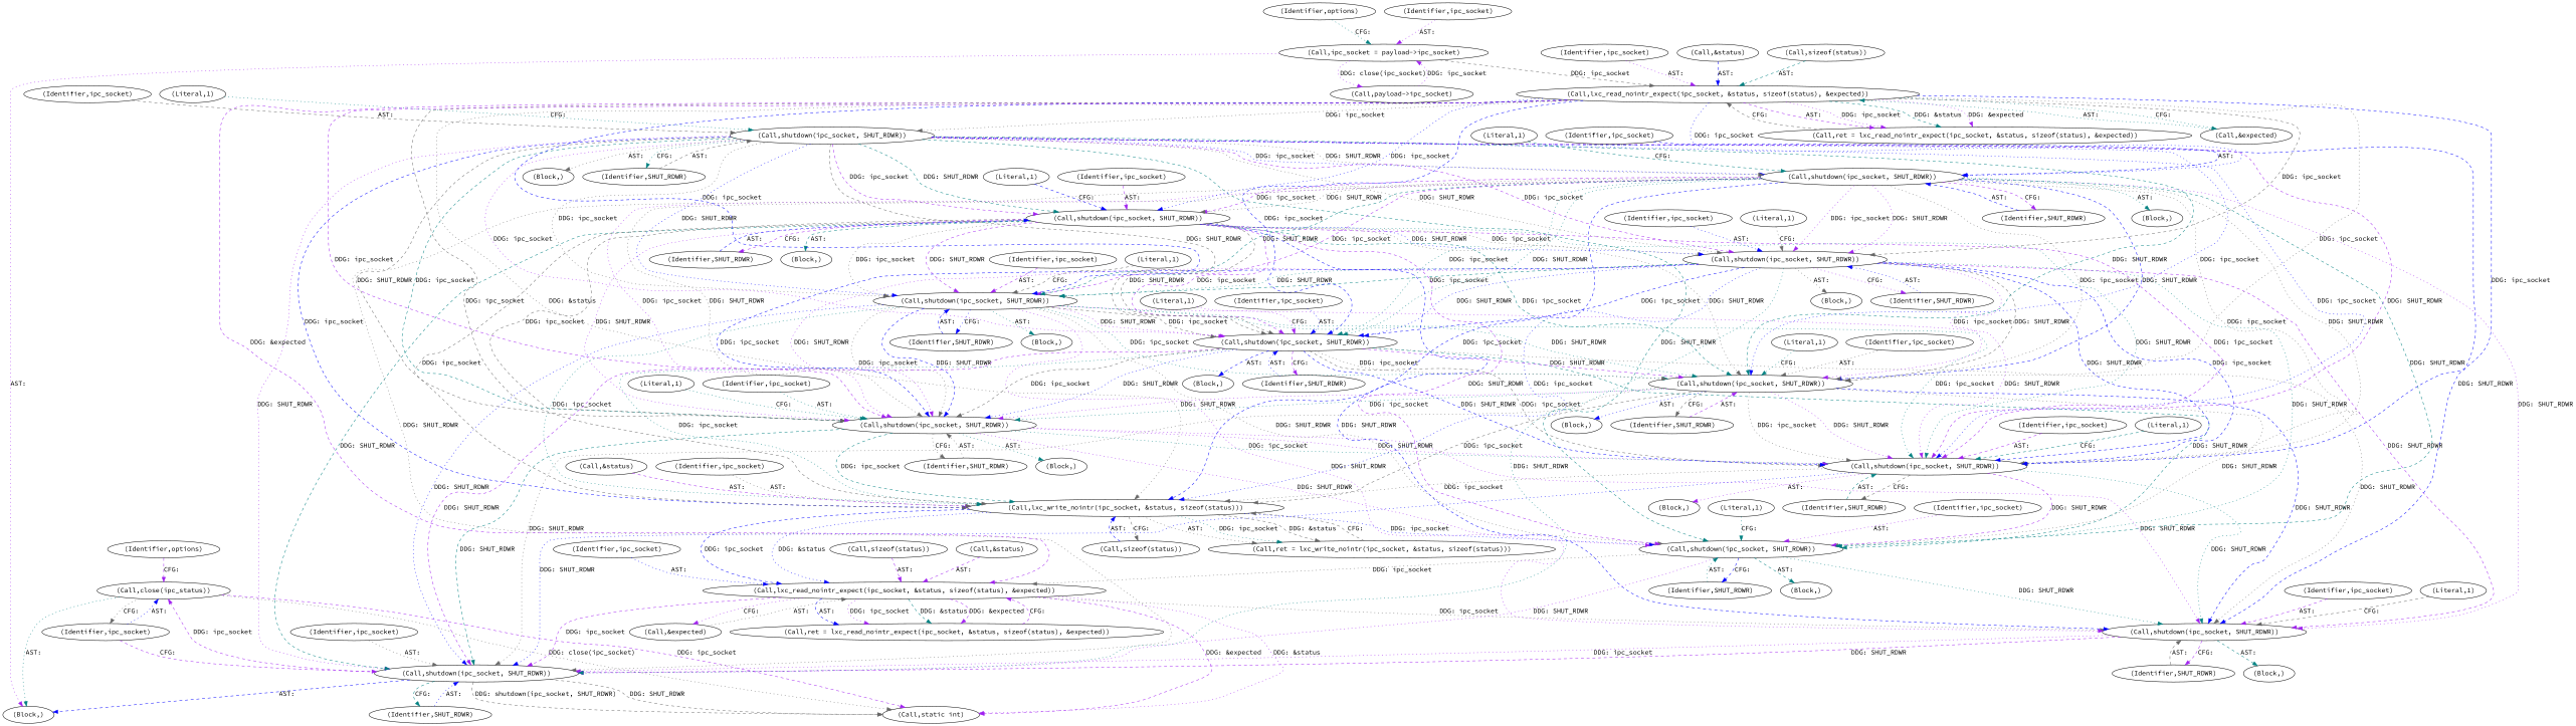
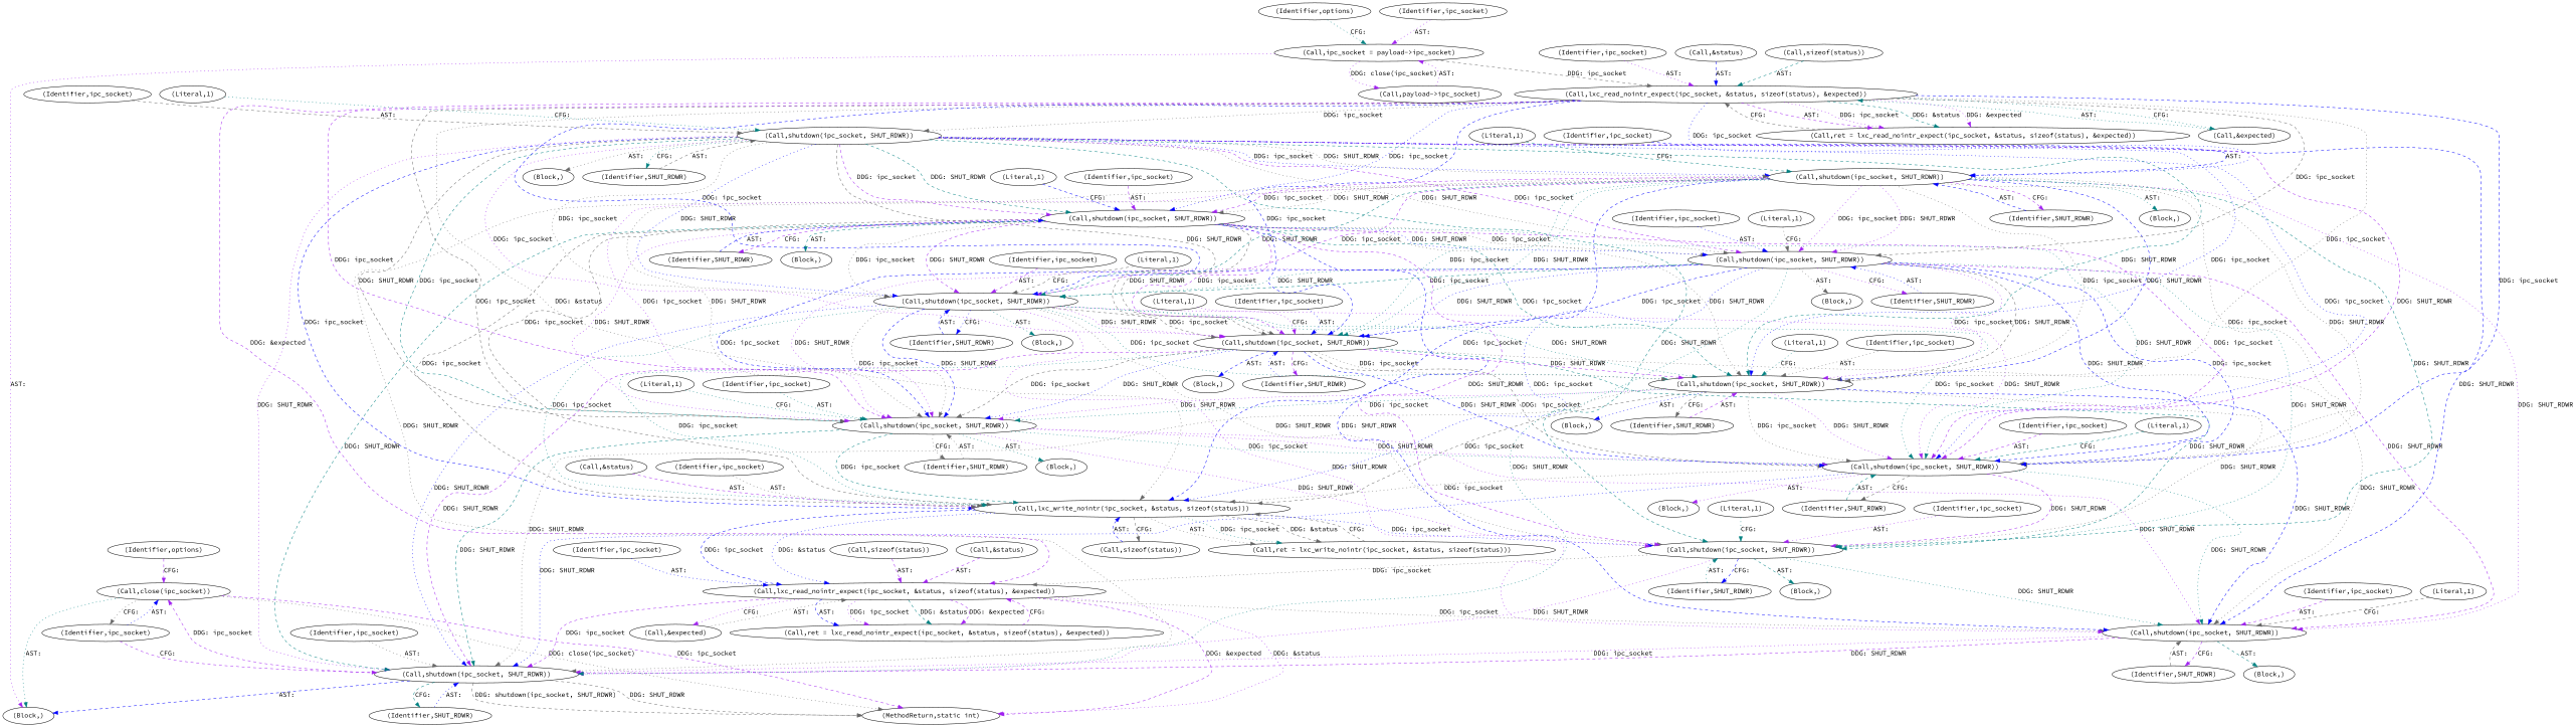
  digraph {
    fontname="Source Code Pro"
    node [fontname="Source Code Pro"]
    edge [color=purple fontname="Source Code Pro" style=dotted]
-   n1 [label="(Call,close(ipc_status))"]
+   n1 [label="(Call,close(ipc_socket))"]
    n2 [label="(Block,)"]
    n3 [label="(Identifier,ipc_socket)"]
-   n4 [label="(Call,static int)"]
+   n4 [label="(MethodReturn,static int)"]
    n5 [label="(Call,shutdown(ipc_socket, SHUT_RDWR))"]
    n6 [label="(Identifier,SHUT_RDWR)"]
    n7 [label="(Call,shutdown(ipc_socket, SHUT_RDWR))"]
    n8 [label="(Identifier,SHUT_RDWR)"]
    n9 [label="(Block,)"]
    n10 [label="(Call,lxc_read_nointr_expect(ipc_socket, &status, sizeof(status), &expected))"]
    n11 [label="(Call,ret = lxc_read_nointr_expect(ipc_socket, &status, sizeof(status), &expected))"]
    n12 [label="(Call,&expected)"]
    n13 [label="(Call,lxc_write_nointr(ipc_socket, &status, sizeof(status)))"]
    n14 [label="(Call,shutdown(ipc_socket, SHUT_RDWR))"]
    n15 [label="(Call,ret = lxc_write_nointr(ipc_socket, &status, sizeof(status)))"]
    n16 [label="(Call,sizeof(status))"]
    n17 [label="(Identifier,SHUT_RDWR)"]
    n18 [label="(Block,)"]
    n19 [label="(Call,shutdown(ipc_socket, SHUT_RDWR))"]
    n20 [label="(Call,shutdown(ipc_socket, SHUT_RDWR))"]
    n21 [label="(Call,shutdown(ipc_socket, SHUT_RDWR))"]
    n22 [label="(Call,shutdown(ipc_socket, SHUT_RDWR))"]
    n23 [label="(Call,shutdown(ipc_socket, SHUT_RDWR))"]
    n24 [label="(Identifier,SHUT_RDWR)"]
    n25 [label="(Block,)"]
    n26 [label="(Identifier,SHUT_RDWR)"]
    n27 [label="(Block,)"]
    n28 [label="(Block,)"]
    n29 [label="(Identifier,SHUT_RDWR)"]
    n30 [label="(Block,)"]
    n31 [label="(Identifier,SHUT_RDWR)"]
    n32 [label="(Identifier,SHUT_RDWR)"]
    n33 [label="(Block,)"]
    n34 [label="(Call,shutdown(ipc_socket, SHUT_RDWR))"]
    n35 [label="(Block,)"]
    n36 [label="(Identifier,SHUT_RDWR)"]
    n37 [label="(Call,shutdown(ipc_socket, SHUT_RDWR))"]
    n38 [label="(Call,shutdown(ipc_socket, SHUT_RDWR))"]
    n39 [label="(Call,shutdown(ipc_socket, SHUT_RDWR))"]
    n40 [label="(Block,)"]
    n41 [label="(Identifier,SHUT_RDWR)"]
    n42 [label="(Identifier,SHUT_RDWR)"]
    n43 [label="(Block,)"]
    n44 [label="(Block,)"]
    n45 [label="(Identifier,SHUT_RDWR)"]
    n46 [label="(Call,lxc_read_nointr_expect(ipc_socket, &status, sizeof(status), &expected))"]
    n47 [label="(Call,ret = lxc_read_nointr_expect(ipc_socket, &status, sizeof(status), &expected))"]
    n48 [label="(Call,&expected)"]
    n49 [label="(Call,ipc_socket = payload->ipc_socket)"]
    n50 [label="(Call,payload->ipc_socket)"]
    n51 [label="(Call,&status)"]
    n52 [label="(Identifier,options)"]
    n53 [label="(Literal,1)"]
    n54 [label="(Identifier,ipc_socket)"]
    n55 [label="(Identifier,ipc_socket)"]
    n56 [label="(Identifier,ipc_socket)"]
    n57 [label="(Identifier,ipc_socket)"]
    n58 [label="(Literal,1)"]
    n59 [label="(Literal,1)"]
    n60 [label="(Call,&status)"]
    n61 [label="(Literal,1)"]
    n62 [label="(Literal,1)"]
    n63 [label="(Identifier,ipc_socket)"]
    n64 [label="(Literal,1)"]
    n65 [label="(Literal,1)"]
    n66 [label="(Identifier,ipc_socket)"]
    n67 [label="(Literal,1)"]
    n68 [label="(Literal,1)"]
    n69 [label="(Identifier,ipc_socket)"]
    n70 [label="(Identifier,ipc_socket)"]
    n71 [label="(Identifier,ipc_socket)"]
    n72 [label="(Identifier,ipc_socket)"]
    n73 [label="(Identifier,ipc_socket)"]
    n74 [label="(Identifier,ipc_socket)"]
    n75 [label="(Call,sizeof(status))"]
    n76 [label="(Literal,1)"]
    n77 [label="(Identifier,options)"]
    n78 [label="(Call,&status)"]
    n79 [label="(Identifier,ipc_socket)"]
    n80 [label="(Call,sizeof(status))"]
    n81 [label="(Identifier,ipc_socket)"]
    n82 [label="(Identifier,ipc_socket)"]
    n83 [label="(Identifier,ipc_socket)"]
    n84 [label="(Literal,1)"]
    n1 -> n2 [color=teal label="AST: "]
    n1 -> n3 [color=gray40 label="CFG: "]
    n1 -> n4 [color=gray40 label="DDG: close(ipc_socket)"]
    n1 -> n4 [label="DDG: ipc_socket" style=dashed]
    n3 -> n1 [color=blue label="AST: "]
    n3 -> n5 [label="CFG: " style=dashed]
    n5 -> n1 [label="DDG: ipc_socket" style=dashed]
    n5 -> n2 [color=blue label="AST: " style=dashed]
    n5 -> n4 [color=gray40 label="DDG: SHUT_RDWR" style=dashed]
    n5 -> n4 [color=gray40 label="DDG: shutdown(ipc_socket, SHUT_RDWR)" style=dashed]
    n5 -> n6 [color=teal label="CFG: " style=dashed]
    n6 -> n5 [color=blue label="AST: "]
    n7 -> n5 [label="DDG: ipc_socket"]
    n7 -> n5 [label="DDG: SHUT_RDWR" style=dashed]
    n7 -> n8 [label="CFG: " style=dashed]
    n7 -> n9 [color=teal label="AST: " style=dashed]
    n8 -> n7 [color=gray40 label="AST: " style=dashed]
    n10 -> n4 [label="DDG: &status"]
    n10 -> n4 [label="DDG: &expected" style=dashed]
    n10 -> n5 [label="DDG: ipc_socket" style=dashed]
    n10 -> n7 [color=gray40 label="DDG: ipc_socket"]
    n10 -> n11 [color=blue label="AST: " style=dashed]
    n10 -> n11 [label="DDG: ipc_socket"]
    n10 -> n11 [color=teal label="DDG: &status" style=dashed]
    n10 -> n11 [label="DDG: &expected" style=dashed]
    n10 -> n12 [label="CFG: "]
    n11 -> n10 [label="CFG: " style=dashed]
    n12 -> n10 [color=gray40 label="AST: "]
    n13 -> n10 [color=blue label="DDG: ipc_socket" style=dashed]
    n13 -> n10 [color=blue label="DDG: &status"]
    n13 -> n14 [color=blue label="DDG: ipc_socket"]
    n13 -> n15 [color=gray40 label="AST: "]
    n13 -> n15 [color=teal label="DDG: ipc_socket"]
    n13 -> n15 [color=gray40 label="DDG: &status" style=dashed]
    n13 -> n16 [color=gray40 label="CFG: " style=dashed]
    n14 -> n5 [label="DDG: SHUT_RDWR"]
    n14 -> n7 [color=teal label="DDG: SHUT_RDWR"]
    n14 -> n10 [color=gray40 label="DDG: ipc_socket"]
    n14 -> n17 [color=blue label="CFG: " style=dashed]
    n14 -> n18 [color=teal label="AST: " style=dashed]
    n15 -> n13 [color=gray40 label="CFG: " style=dashed]
    n16 -> n13 [color=blue label="AST: " style=dashed]
    n17 -> n14 [color=teal label="AST: "]
    n19 -> n5 [color=blue label="DDG: SHUT_RDWR"]
    n19 -> n7 [label="DDG: SHUT_RDWR"]
    n19 -> n13 [color=teal label="DDG: ipc_socket"]
    n19 -> n14 [color=gray40 label="DDG: SHUT_RDWR"]
    n19 -> n20 [color=gray40 label="DDG: ipc_socket"]
    n19 -> n20 [color=blue label="DDG: SHUT_RDWR" style=dashed]
    n19 -> n21 [color=teal label="DDG: ipc_socket"]
    n19 -> n21 [color=teal label="DDG: SHUT_RDWR"]
    n19 -> n22 [color=gray40 label="DDG: ipc_socket" style=dashed]
    n19 -> n22 [label="DDG: SHUT_RDWR"]
    n19 -> n23 [color=teal label="DDG: ipc_socket"]
    n19 -> n23 [label="DDG: SHUT_RDWR"]
    n19 -> n24 [color=blue label="CFG: "]
    n19 -> n25 [color=teal label="AST: "]
    n20 -> n5 [color=teal label="DDG: SHUT_RDWR" style=dashed]
    n20 -> n7 [label="DDG: SHUT_RDWR"]
    n20 -> n13 [color=teal label="DDG: ipc_socket" style=dashed]
    n20 -> n14 [label="DDG: SHUT_RDWR"]
    n20 -> n23 [color=teal label="DDG: ipc_socket"]
    n20 -> n23 [label="DDG: SHUT_RDWR"]
    n20 -> n26 [color=gray40 label="CFG: "]
    n20 -> n27 [color=teal label="AST: "]
    n21 -> n5 [color=gray40 label="DDG: SHUT_RDWR"]
    n21 -> n7 [color=blue label="DDG: SHUT_RDWR" style=dashed]
    n21 -> n13 [color=gray40 label="DDG: ipc_socket" style=dashed]
    n21 -> n14 [color=gray40 label="DDG: SHUT_RDWR"]
    n21 -> n20 [color=teal label="DDG: ipc_socket"]
    n21 -> n20 [label="DDG: SHUT_RDWR"]
    n21 -> n23 [color=gray40 label="DDG: ipc_socket"]
    n21 -> n23 [label="DDG: SHUT_RDWR"]
    n21 -> n28 [color=blue label="AST: "]
    n21 -> n29 [color=gray40 label="CFG: " style=dashed]
    n22 -> n5 [label="DDG: SHUT_RDWR" style=dashed]
    n22 -> n7 [color=gray40 label="DDG: SHUT_RDWR"]
    n22 -> n13 [color=teal label="DDG: ipc_socket"]
    n22 -> n14 [color=teal label="DDG: SHUT_RDWR" style=dashed]
    n22 -> n20 [color=gray40 label="DDG: ipc_socket" style=dashed]
    n22 -> n20 [color=blue label="DDG: SHUT_RDWR"]
    n22 -> n21 [color=gray40 label="DDG: ipc_socket"]
    n22 -> n21 [label="DDG: SHUT_RDWR" style=dashed]
    n22 -> n23 [color=gray40 label="DDG: ipc_socket" style=dashed]
    n22 -> n23 [color=blue label="DDG: SHUT_RDWR" style=dashed]
    n22 -> n30 [color=blue label="AST: " style=dashed]
    n22 -> n31 [label="CFG: " style=dashed]
    n23 -> n5 [color=blue label="DDG: SHUT_RDWR"]
    n23 -> n7 [color=teal label="DDG: SHUT_RDWR"]
    n23 -> n13 [color=gray40 label="DDG: ipc_socket"]
    n23 -> n14 [label="DDG: SHUT_RDWR" style=dashed]
    n23 -> n32 [color=gray40 label="CFG: " style=dashed]
    n23 -> n33 [label="AST: "]
    n24 -> n19 [color=blue label="AST: " style=dashed]
    n26 -> n20 [color=gray40 label="AST: "]
    n29 -> n21 [label="AST: " style=dashed]
    n31 -> n22 [color=blue label="AST: "]
    n32 -> n23 [color=teal label="AST: " style=dashed]
    n34 -> n5 [color=teal label="DDG: SHUT_RDWR"]
    n34 -> n7 [label="DDG: SHUT_RDWR" style=dashed]
    n34 -> n13 [color=blue label="DDG: ipc_socket"]
    n34 -> n14 [color=teal label="DDG: SHUT_RDWR"]
    n34 -> n19 [color=teal label="DDG: ipc_socket" style=dashed]
    n34 -> n19 [color=teal label="DDG: SHUT_RDWR"]
    n34 -> n20 [color=blue label="DDG: ipc_socket" style=dashed]
    n34 -> n20 [label="DDG: SHUT_RDWR"]
    n34 -> n21 [label="DDG: ipc_socket"]
    n34 -> n21 [color=gray40 label="DDG: SHUT_RDWR" style=dashed]
    n34 -> n22 [color=blue label="DDG: ipc_socket" style=dashed]
    n34 -> n22 [color=blue label="DDG: SHUT_RDWR"]
    n34 -> n23 [color=blue label="DDG: ipc_socket" style=dashed]
    n34 -> n23 [color=blue label="DDG: SHUT_RDWR" style=dashed]
    n34 -> n35 [color=gray40 label="AST: "]
    n34 -> n36 [label="CFG: "]
    n36 -> n34 [color=blue label="AST: "]
    n37 -> n5 [label="DDG: SHUT_RDWR"]
    n37 -> n7 [color=blue label="DDG: SHUT_RDWR" style=dashed]
    n37 -> n13 [color=blue label="DDG: ipc_socket" style=dashed]
    n37 -> n14 [color=teal label="DDG: SHUT_RDWR" style=dashed]
    n37 -> n19 [color=gray40 label="DDG: ipc_socket"]
    n37 -> n19 [color=blue label="DDG: SHUT_RDWR"]
    n37 -> n20 [color=teal label="DDG: ipc_socket" style=dashed]
    n37 -> n20 [color=gray40 label="DDG: SHUT_RDWR" style=dashed]
    n37 -> n21 [color=blue label="DDG: ipc_socket"]
    n37 -> n21 [color=teal label="DDG: SHUT_RDWR" style=dashed]
    n37 -> n22 [label="DDG: ipc_socket"]
    n37 -> n22 [color=gray40 label="DDG: SHUT_RDWR" style=dashed]
    n37 -> n23 [color=blue label="DDG: ipc_socket"]
    n37 -> n23 [label="DDG: SHUT_RDWR" style=dashed]
    n37 -> n34 [label="DDG: ipc_socket" style=dashed]
    n37 -> n34 [color=gray40 label="DDG: SHUT_RDWR"]
    n37 -> n38 [label="DDG: ipc_socket" style=dashed]
    n37 -> n38 [color=teal label="DDG: SHUT_RDWR" style=dashed]
    n37 -> n39 [color=blue label="DDG: ipc_socket"]
    n37 -> n39 [color=gray40 label="DDG: SHUT_RDWR"]
    n37 -> n40 [color=gray40 label="AST: "]
    n37 -> n41 [color=teal label="CFG: "]
    n38 -> n5 [color=teal label="DDG: SHUT_RDWR" style=dashed]
    n38 -> n7 [color=blue label="DDG: SHUT_RDWR" style=dashed]
    n38 -> n13 [color=gray40 label="DDG: ipc_socket" style=dashed]
    n38 -> n14 [label="DDG: SHUT_RDWR" style=dashed]
    n38 -> n19 [color=gray40 label="DDG: ipc_socket"]
    n38 -> n19 [label="DDG: SHUT_RDWR" style=dashed]
    n38 -> n20 [color=gray40 label="DDG: ipc_socket" style=dashed]
    n38 -> n20 [label="DDG: SHUT_RDWR"]
    n38 -> n21 [color=teal label="DDG: ipc_socket" style=dashed]
    n38 -> n21 [color=gray40 label="DDG: SHUT_RDWR"]
    n38 -> n22 [label="DDG: ipc_socket" style=dashed]
    n38 -> n22 [color=gray40 label="DDG: SHUT_RDWR" style=dashed]
    n38 -> n23 [label="DDG: ipc_socket" style=dashed]
    n38 -> n23 [color=teal label="DDG: SHUT_RDWR"]
    n38 -> n34 [color=gray40 label="DDG: ipc_socket"]
    n38 -> n34 [color=blue label="DDG: SHUT_RDWR"]
    n38 -> n42 [label="CFG: " style=dashed]
    n38 -> n43 [color=teal label="AST: " style=dashed]
    n39 -> n5 [color=gray40 label="DDG: SHUT_RDWR"]
    n39 -> n7 [label="DDG: SHUT_RDWR"]
    n39 -> n13 [color=blue label="DDG: ipc_socket" style=dashed]
    n39 -> n14 [color=teal label="DDG: SHUT_RDWR" style=dashed]
    n39 -> n19 [label="DDG: ipc_socket" style=dashed]
    n39 -> n19 [color=teal label="DDG: SHUT_RDWR" style=dashed]
    n39 -> n20 [label="DDG: ipc_socket"]
    n39 -> n20 [color=gray40 label="DDG: SHUT_RDWR"]
    n39 -> n21 [color=gray40 label="DDG: ipc_socket"]
    n39 -> n21 [color=blue label="DDG: SHUT_RDWR" style=dashed]
    n39 -> n22 [color=teal label="DDG: ipc_socket"]
    n39 -> n22 [color=teal label="DDG: SHUT_RDWR"]
    n39 -> n23 [color=gray40 label="DDG: ipc_socket"]
    n39 -> n23 [color=gray40 label="DDG: SHUT_RDWR"]
    n39 -> n34 [label="DDG: ipc_socket"]
    n39 -> n34 [label="DDG: SHUT_RDWR"]
    n39 -> n38 [label="DDG: ipc_socket" style=dashed]
    n39 -> n38 [color=gray40 label="DDG: SHUT_RDWR"]
    n39 -> n44 [color=teal label="AST: "]
    n39 -> n45 [label="CFG: " style=dashed]
    n41 -> n37 [color=gray40 label="AST: " style=dashed]
    n42 -> n38 [color=blue label="AST: " style=dashed]
    n45 -> n39 [color=blue label="AST: " style=dashed]
    n46 -> n10 [label="DDG: &expected" style=dashed]
    n46 -> n13 [color=gray40 label="DDG: ipc_socket" style=dashed]
    n46 -> n13 [color=gray40 label="DDG: &status"]
    n46 -> n19 [color=blue label="DDG: ipc_socket" style=dashed]
    n46 -> n20 [label="DDG: ipc_socket" style=dashed]
    n46 -> n21 [color=gray40 label="DDG: ipc_socket"]
    n46 -> n22 [color=blue label="DDG: ipc_socket" style=dashed]
    n46 -> n23 [color=blue label="DDG: ipc_socket" style=dashed]
    n46 -> n34 [color=gray40 label="DDG: ipc_socket" style=dashed]
    n46 -> n37 [color=gray40 label="DDG: ipc_socket"]
    n46 -> n38 [color=blue label="DDG: ipc_socket"]
    n46 -> n39 [color=blue label="DDG: ipc_socket"]
    n46 -> n47 [label="AST: " style=dashed]
    n46 -> n47 [label="DDG: ipc_socket"]
    n46 -> n47 [color=teal label="DDG: &status" style=dashed]
    n46 -> n47 [label="DDG: &expected"]
    n46 -> n48 [color=teal label="CFG: "]
    n47 -> n46 [color=gray40 label="CFG: " style=dashed]
    n48 -> n46 [color=teal label="AST: "]
    n49 -> n2 [label="AST: "]
    n49 -> n46 [color=gray40 label="DDG: ipc_socket" style=dashed]
    n49 -> n50 [label="DDG: close(ipc_socket)"]
-   n50 -> n49 [label="DDG: ipc_socket"]
+   n50 -> n49 [label="AST: "]
    n51 -> n13 [label="AST: " style=dashed]
    n52 -> n1 [label="CFG: " style=dashed]
    n53 -> n21 [color=teal label="CFG: "]
    n54 -> n34 [color=blue label="AST: "]
    n55 -> n46 [label="AST: "]
    n56 -> n19 [label="AST: " style=dashed]
    n57 -> n38 [label="AST: " style=dashed]
    n58 -> n19 [color=gray40 label="CFG: " style=dashed]
    n59 -> n39 [color=teal label="CFG: " style=dashed]
    n60 -> n46 [color=blue label="AST: " style=dashed]
    n61 -> n14 [color=teal label="CFG: "]
    n62 -> n22 [label="CFG: "]
    n63 -> n23 [label="AST: " style=dashed]
    n64 -> n34 [color=gray40 label="CFG: "]
    n65 -> n37 [color=teal label="CFG: "]
    n66 -> n22 [color=blue label="AST: "]
    n67 -> n23 [color=teal label="CFG: " style=dashed]
    n68 -> n20 [color=teal label="CFG: "]
    n69 -> n14 [label="AST: "]
    n70 -> n13 [color=gray40 label="AST: "]
    n71 -> n37 [color=gray40 label="AST: " style=dashed]
    n72 -> n10 [color=blue label="AST: "]
    n73 -> n7 [label="AST: " style=dashed]
    n74 -> n21 [color=gray40 label="AST: "]
    n75 -> n10 [label="AST: " style=dashed]
    n76 -> n7 [color=gray40 label="CFG: " style=dashed]
    n77 -> n49 [color=teal label="CFG: "]
    n78 -> n10 [label="AST: " style=dashed]
    n79 -> n5 [color=gray40 label="AST: "]
    n80 -> n46 [color=teal label="AST: " style=dashed]
    n81 -> n49 [label="AST: "]
    n82 -> n39 [color=blue label="AST: " style=dashed]
    n83 -> n20 [color=teal label="AST: "]
    n84 -> n38 [color=blue label="CFG: " style=dashed]
  }
